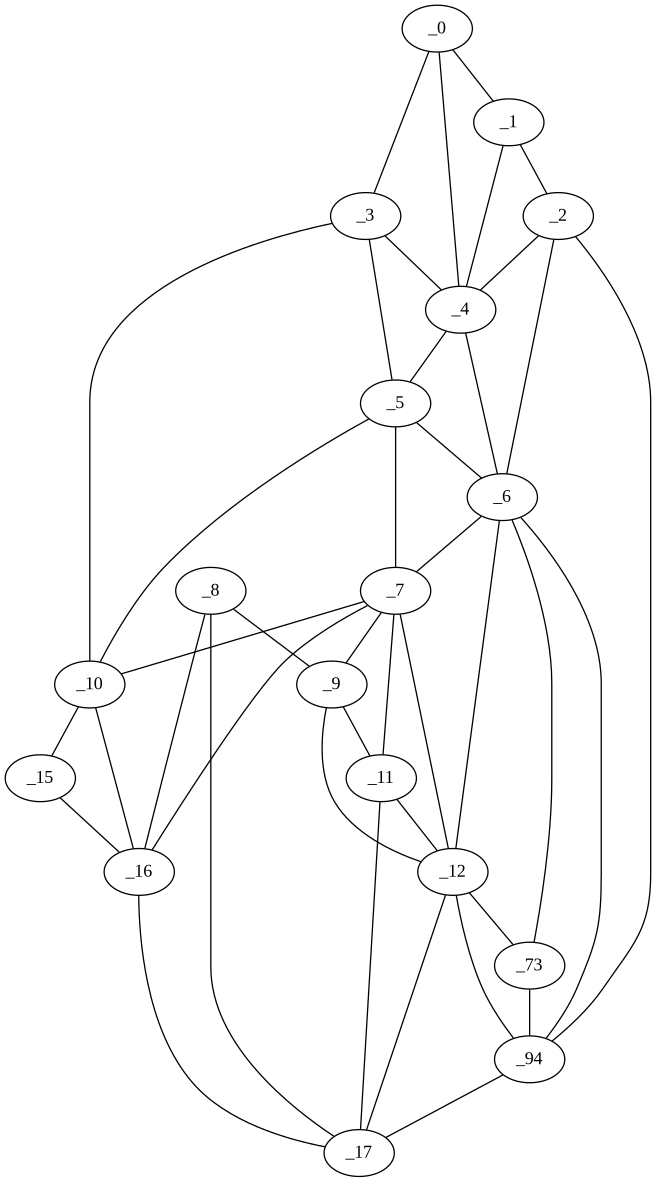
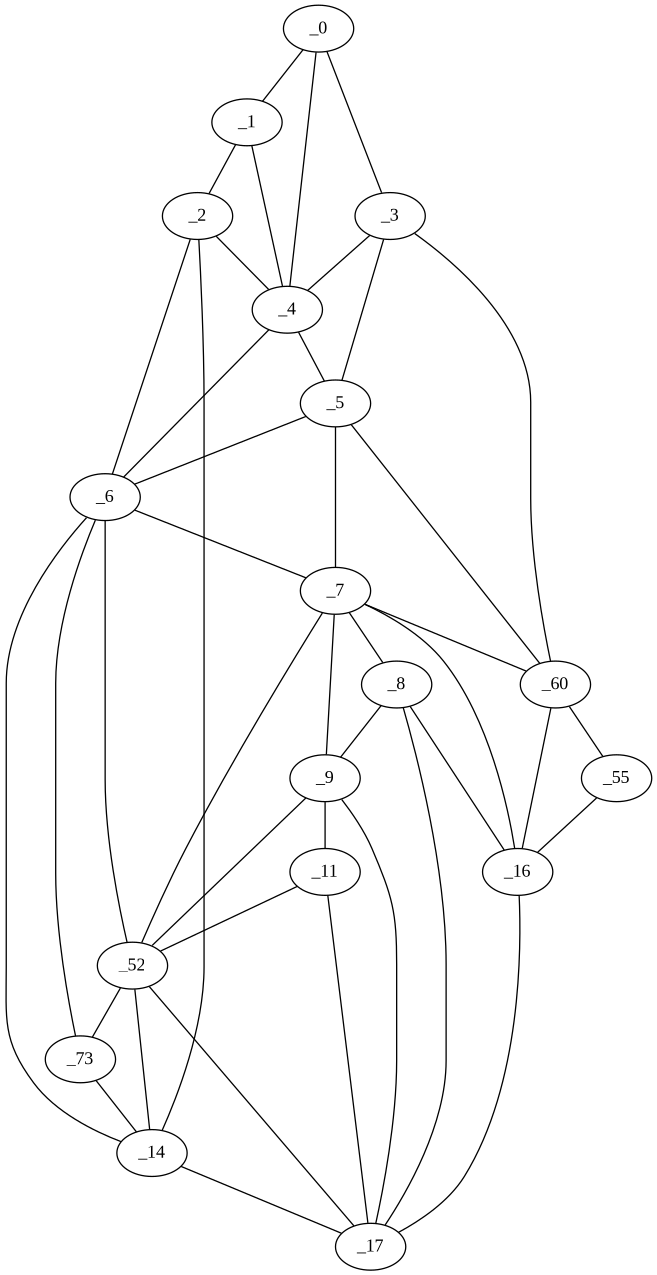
  graph {
    fontname="Liberation Serif"
    node [fontname="Liberation Serif" x=37 y=59]
    edge [fontname="Liberation Serif" valence=1]
    _0 [y=47]
    _1
    _3 [x=43 y=27]
    _4 [x=52 y=65]
    _2 [y=113]
    _5 [x=64 y=68]
-   _10 [x=89 y=28]
+   _10 [x=89 y=28 label=_60]
    _6 [x=67 y=110]
-   _14 [x=93 y=112 label=_94]
+   _14 [x=93 y=112]
    _7 [x=72 y=68]
    _16 [x=94 y=48]
-   _15 [x=94 y=36]
-   _12 [x=91 y=90]
+   _15 [x=94 y=36 label=_55]
+   _12 [x=91 y=90 label=_52]
    n14 [label=_73 x=91 y=96]
    _17 [x=94]
    _8 [x=81 y=66]
    _9 [x=83 y=69]
    _11 [x=91 y=74]
    _0 -- _1
    _0 -- _3
    _0 -- _4
    _1 -- _4 [valence=2]
    _1 -- _2
    _3 -- _4 [valence=2]
    _3 -- _5 [valence=2]
    _3 -- _10
    _4 -- _5
    _4 -- _6 [valence=2]
    _2 -- _4 [valence=2]
    _2 -- _6
    _2 -- _14
    _5 -- _10 [valence=2]
    _5 -- _6 [valence=2]
    _5 -- _7 [valence=2]
    _10 -- _16 [valence=2]
    _10 -- _15
    _6 -- _14
    _6 -- _7 [valence=2]
    _6 -- _12 [valence=2]
    _6 -- n14
    _14 -- _17
    _7 -- _10 [valence=2]
    _7 -- _16
    _7 -- _12
-   _7 -- _11
+   _7 -- _8
    _7 -- _9 [valence=2]
    _16 -- _17
    _15 -- _16
    _12 -- _14
    _12 -- n14 [valence=2]
    _12 -- _17 [valence=2]
    n14 -- _14 [valence=2]
    _8 -- _16 [valence=2]
    _8 -- _17
    _8 -- _9 [valence=2]
    _9 -- _12 [valence=2]
+   _9 -- _17
    _9 -- _11 [valence=2]
    _11 -- _12
    _11 -- _17 [valence=2]
  }
